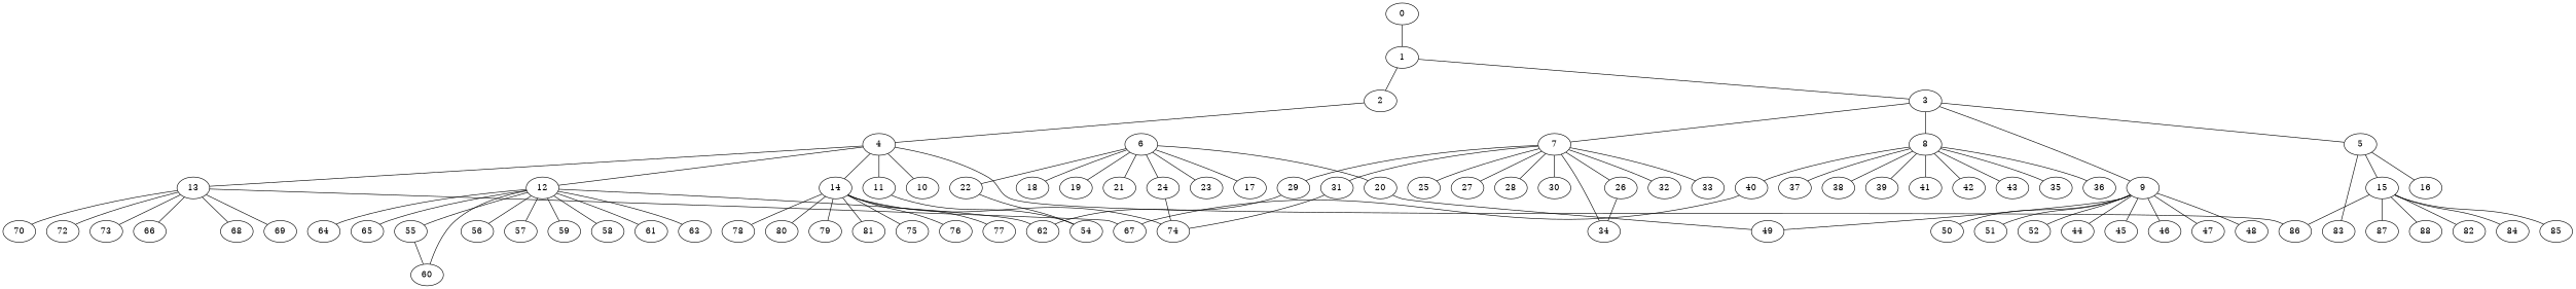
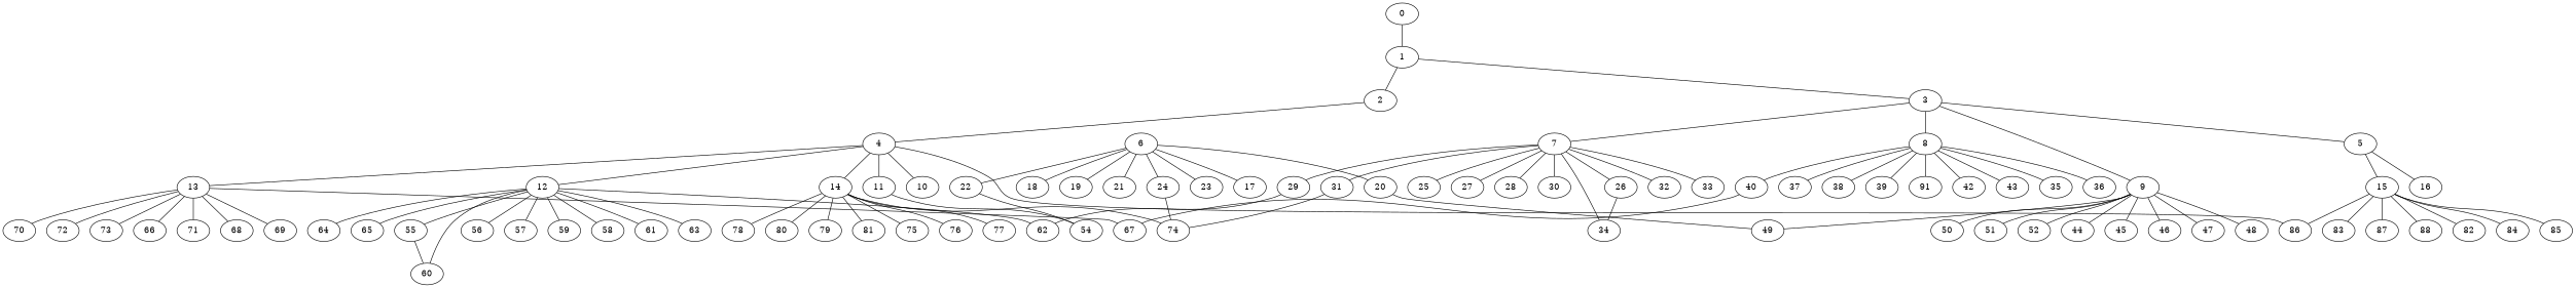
  graph {
    0
    1
    2
    3
    4
    5
    7
    8
    9
    10
    11
    12
    13
    14
    86
    16
    15
    6
    17
    18
    19
    20
    21
    22
    23
    24
    32
    33
    34
    25
    26
    27
    28
    29
    30
    31
    35
    36
    37
    38
    39
    40
-   41
+   41 [label=91]
    42
    43
    44
    45
    46
    47
    48
    49
    50
    51
    52
    54
    64
    65
    55
    56
    57
    58
    59
    60
    61
    62
    63
    66
    67
    68
    69
    70
+   71
    72
    73
    74
    75
    76
    77
    78
    79
    80
    81
    82
    83
    84
    85
    87
    88
    0 -- 1
    1 -- 2
    1 -- 3
    2 -- 4
    3 -- 5
    3 -- 7
    3 -- 8
    3 -- 9
    4 -- 10
    4 -- 11
    4 -- 12
    4 -- 13
    4 -- 14
    4 -- 86
    5 -- 16
    5 -- 15
    7 -- 32
    7 -- 33
    7 -- 34
    7 -- 25
    7 -- 26
    7 -- 27
    7 -- 28
    7 -- 29
    7 -- 30
    7 -- 31
    8 -- 35
    8 -- 36
    8 -- 37
    8 -- 38
    8 -- 39
    8 -- 40
    8 -- 41
    8 -- 42
    8 -- 43
    9 -- 44
    9 -- 45
    9 -- 46
    9 -- 47
    9 -- 48
    9 -- 49
    9 -- 50
    9 -- 51
    9 -- 52
    11 -- 54
    12 -- 64
    12 -- 65
    12 -- 55
    12 -- 56
    12 -- 57
    12 -- 58
    12 -- 59
    12 -- 60
    12 -- 61
    12 -- 62
    12 -- 63
    13 -- 66
    13 -- 67
    13 -- 68
    13 -- 69
    13 -- 70
+   13 -- 71
    13 -- 72
    13 -- 73
    14 -- 74
    14 -- 75
    14 -- 76
    14 -- 77
    14 -- 78
    14 -- 79
    14 -- 80
    14 -- 81
    15 -- 86
    15 -- 82
-   5 -- 83
+   15 -- 83
    15 -- 84
    15 -- 85
    15 -- 87
    15 -- 88
    6 -- 17
    6 -- 18
    6 -- 19
    6 -- 20
    6 -- 21
    6 -- 22
    6 -- 23
    6 -- 24
    20 -- 49
    22 -- 54
    24 -- 74
    26 -- 34
    29 -- 62
    31 -- 74
    40 -- 67
    55 -- 60
  }
